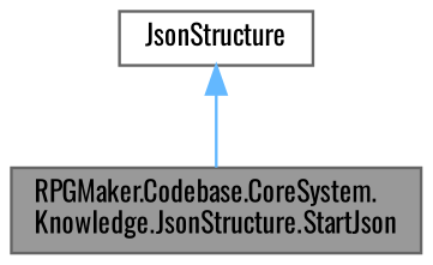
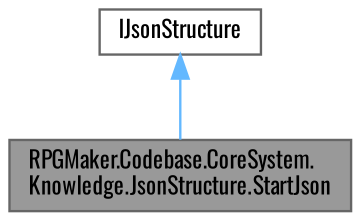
  digraph {
    fontname=Oswald
    node [color=gray40 fontname=Oswald fontsize=10 shape=box style=filled]
    n1 [fillcolor=grey60 fontcolor=black height=0.2 label="RPGMaker.Codebase.CoreSystem.\lKnowledge.JsonStructure.StartJson" width=0.4]
-   n2 [fillcolor=white height=0.2 label=JsonStructure width=0.4]
+   n2 [fillcolor=white height=0.2 label=IJsonStructure width=0.4]
    n2 -> n1 [color=steelblue1 dir=back fontname=Oswald fontsize=10 labelfontname=Helvetica labelfontsize=10 style=solid]
  }
